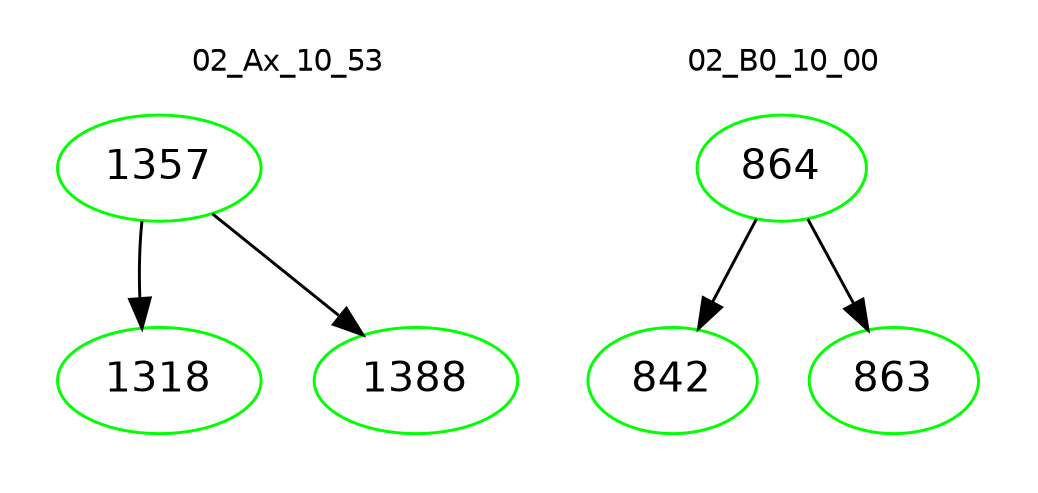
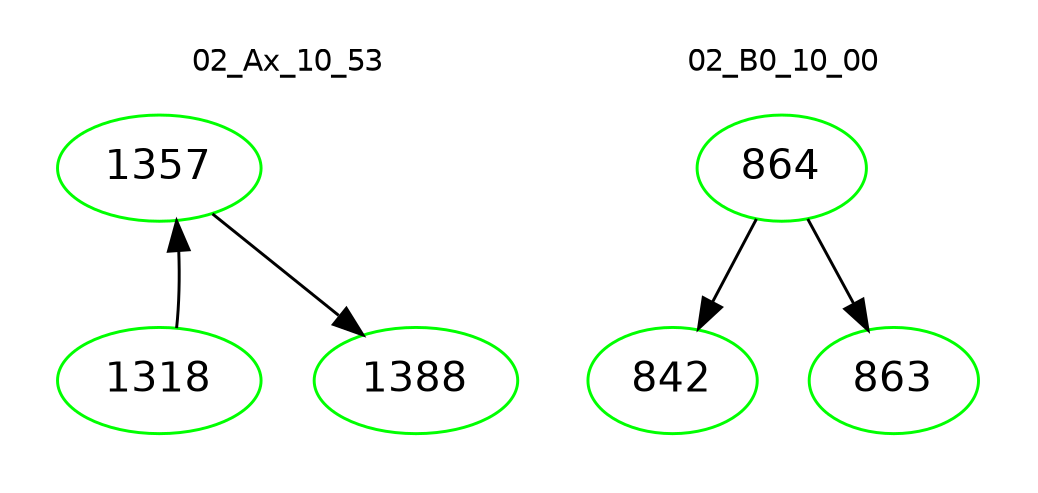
  digraph {
    fontname="DejaVu Sans"
    node [color=green fontname="DejaVu Sans"]
    edge [color=black fontname="DejaVu Sans"]
    n1 [label=1357]
    n2 [label=1318]
    n3 [label=1388]
    n4 [label=864]
    n5 [label=842]
    n6 [label=863]
    subgraph cluster_1 {
      color=white
      fontsize=10
      label="02_Ax_10_53"
      n1
      n2
      n3
    }
    subgraph cluster_2 {
      color=white
      fontsize=10
      label="02_B0_10_00"
      n4
      n5
      n6
    }
-   n1 -> n2
+   n2 -> n1
    n1 -> n3
    n4 -> n5
    n4 -> n6
  }
